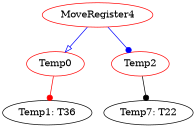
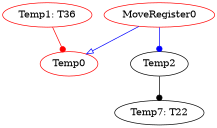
  digraph {
    ordering=out
    node [color=red]
    edge [arrowhead=dot color=blue]
-   MoveRegister0 [label=MoveRegister4]
+   MoveRegister0
    Temp0
-   Temp2
-   "Temp1: T36" [color=black]
+   Temp2 [color=black]
+   "Temp1: T36"
    n5 [color=black label="Temp7: T22"]
    MoveRegister0 -> Temp0 [arrowhead=onormal]
    MoveRegister0 -> Temp2
-   Temp0 -> "Temp1: T36" [color=red]
+   "Temp1: T36" -> Temp0 [color=red]
    Temp2 -> n5 [color=black]
  }
